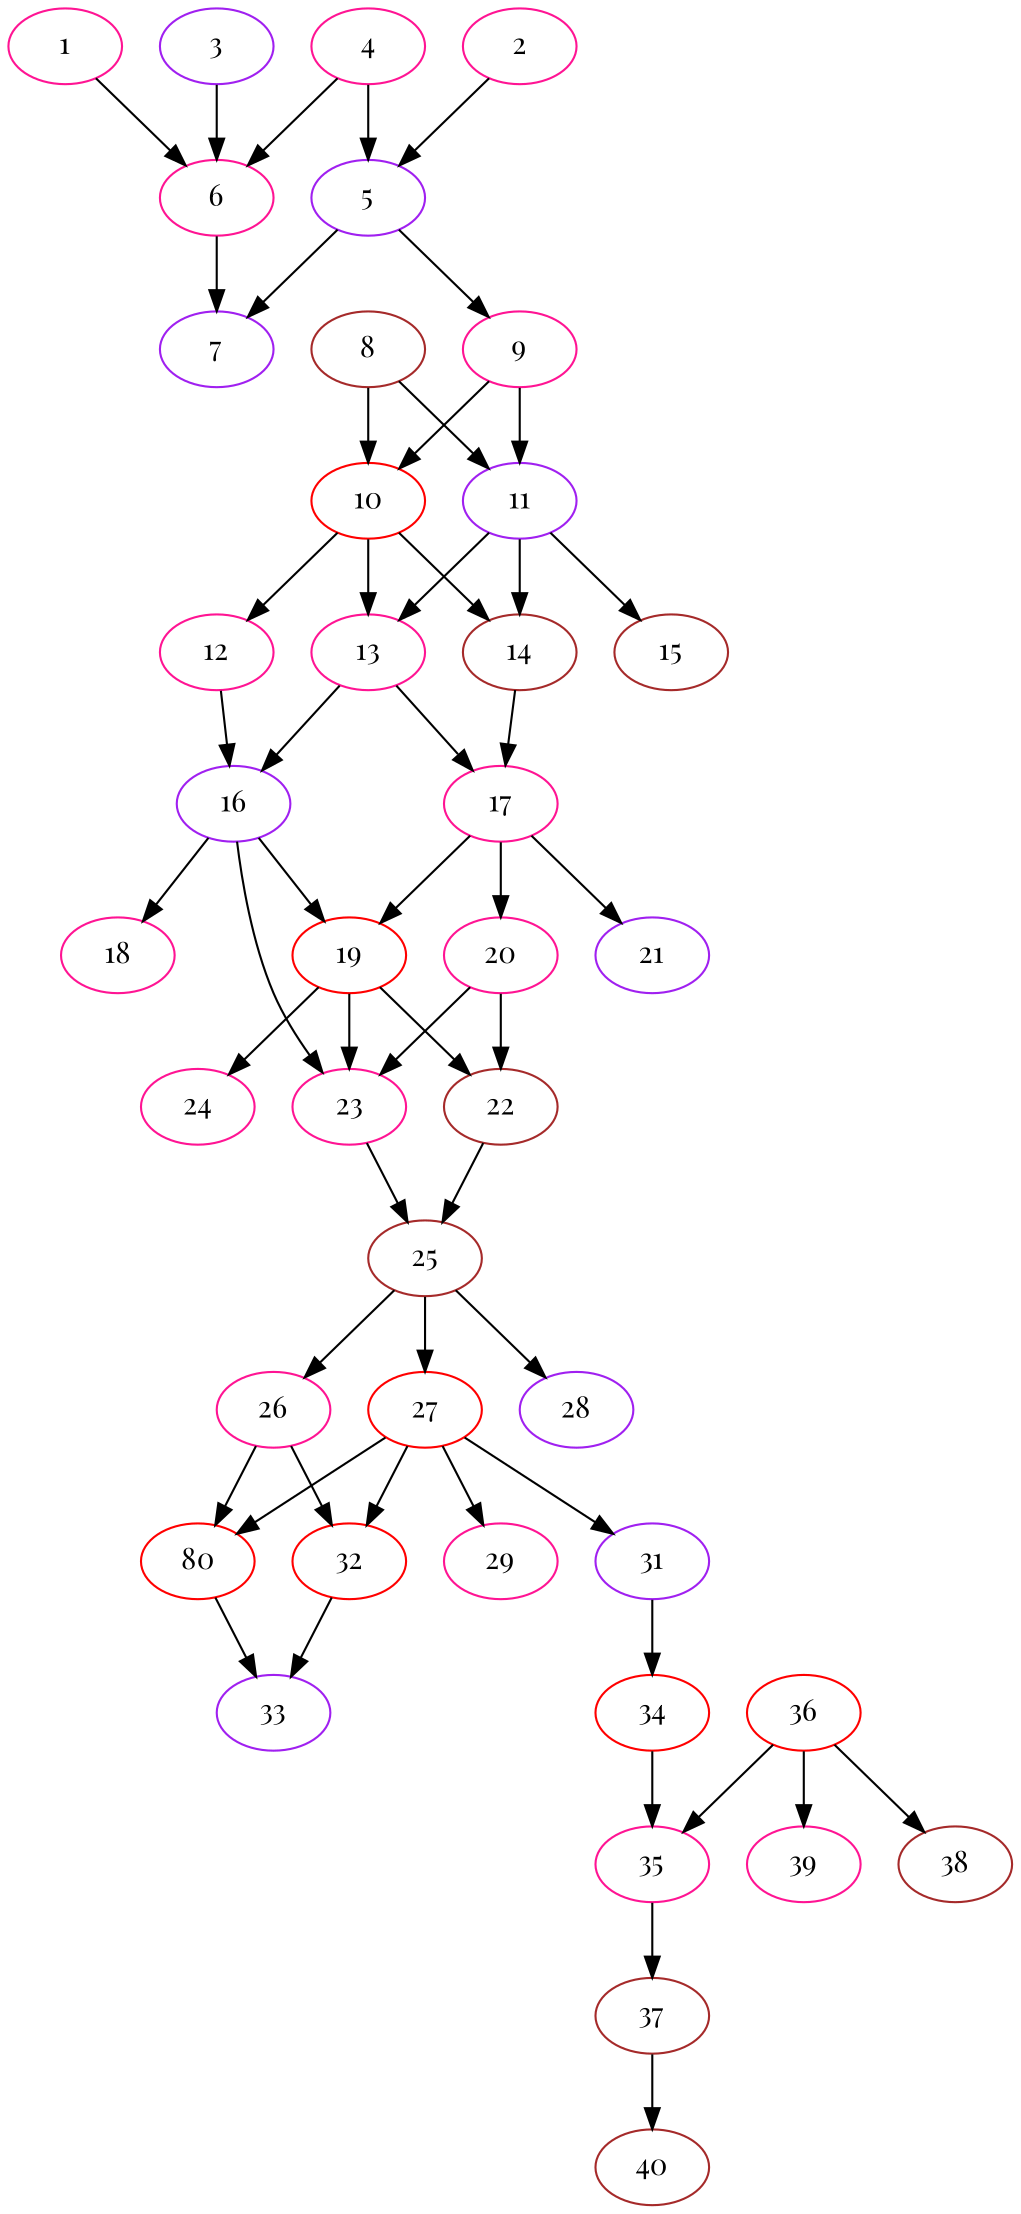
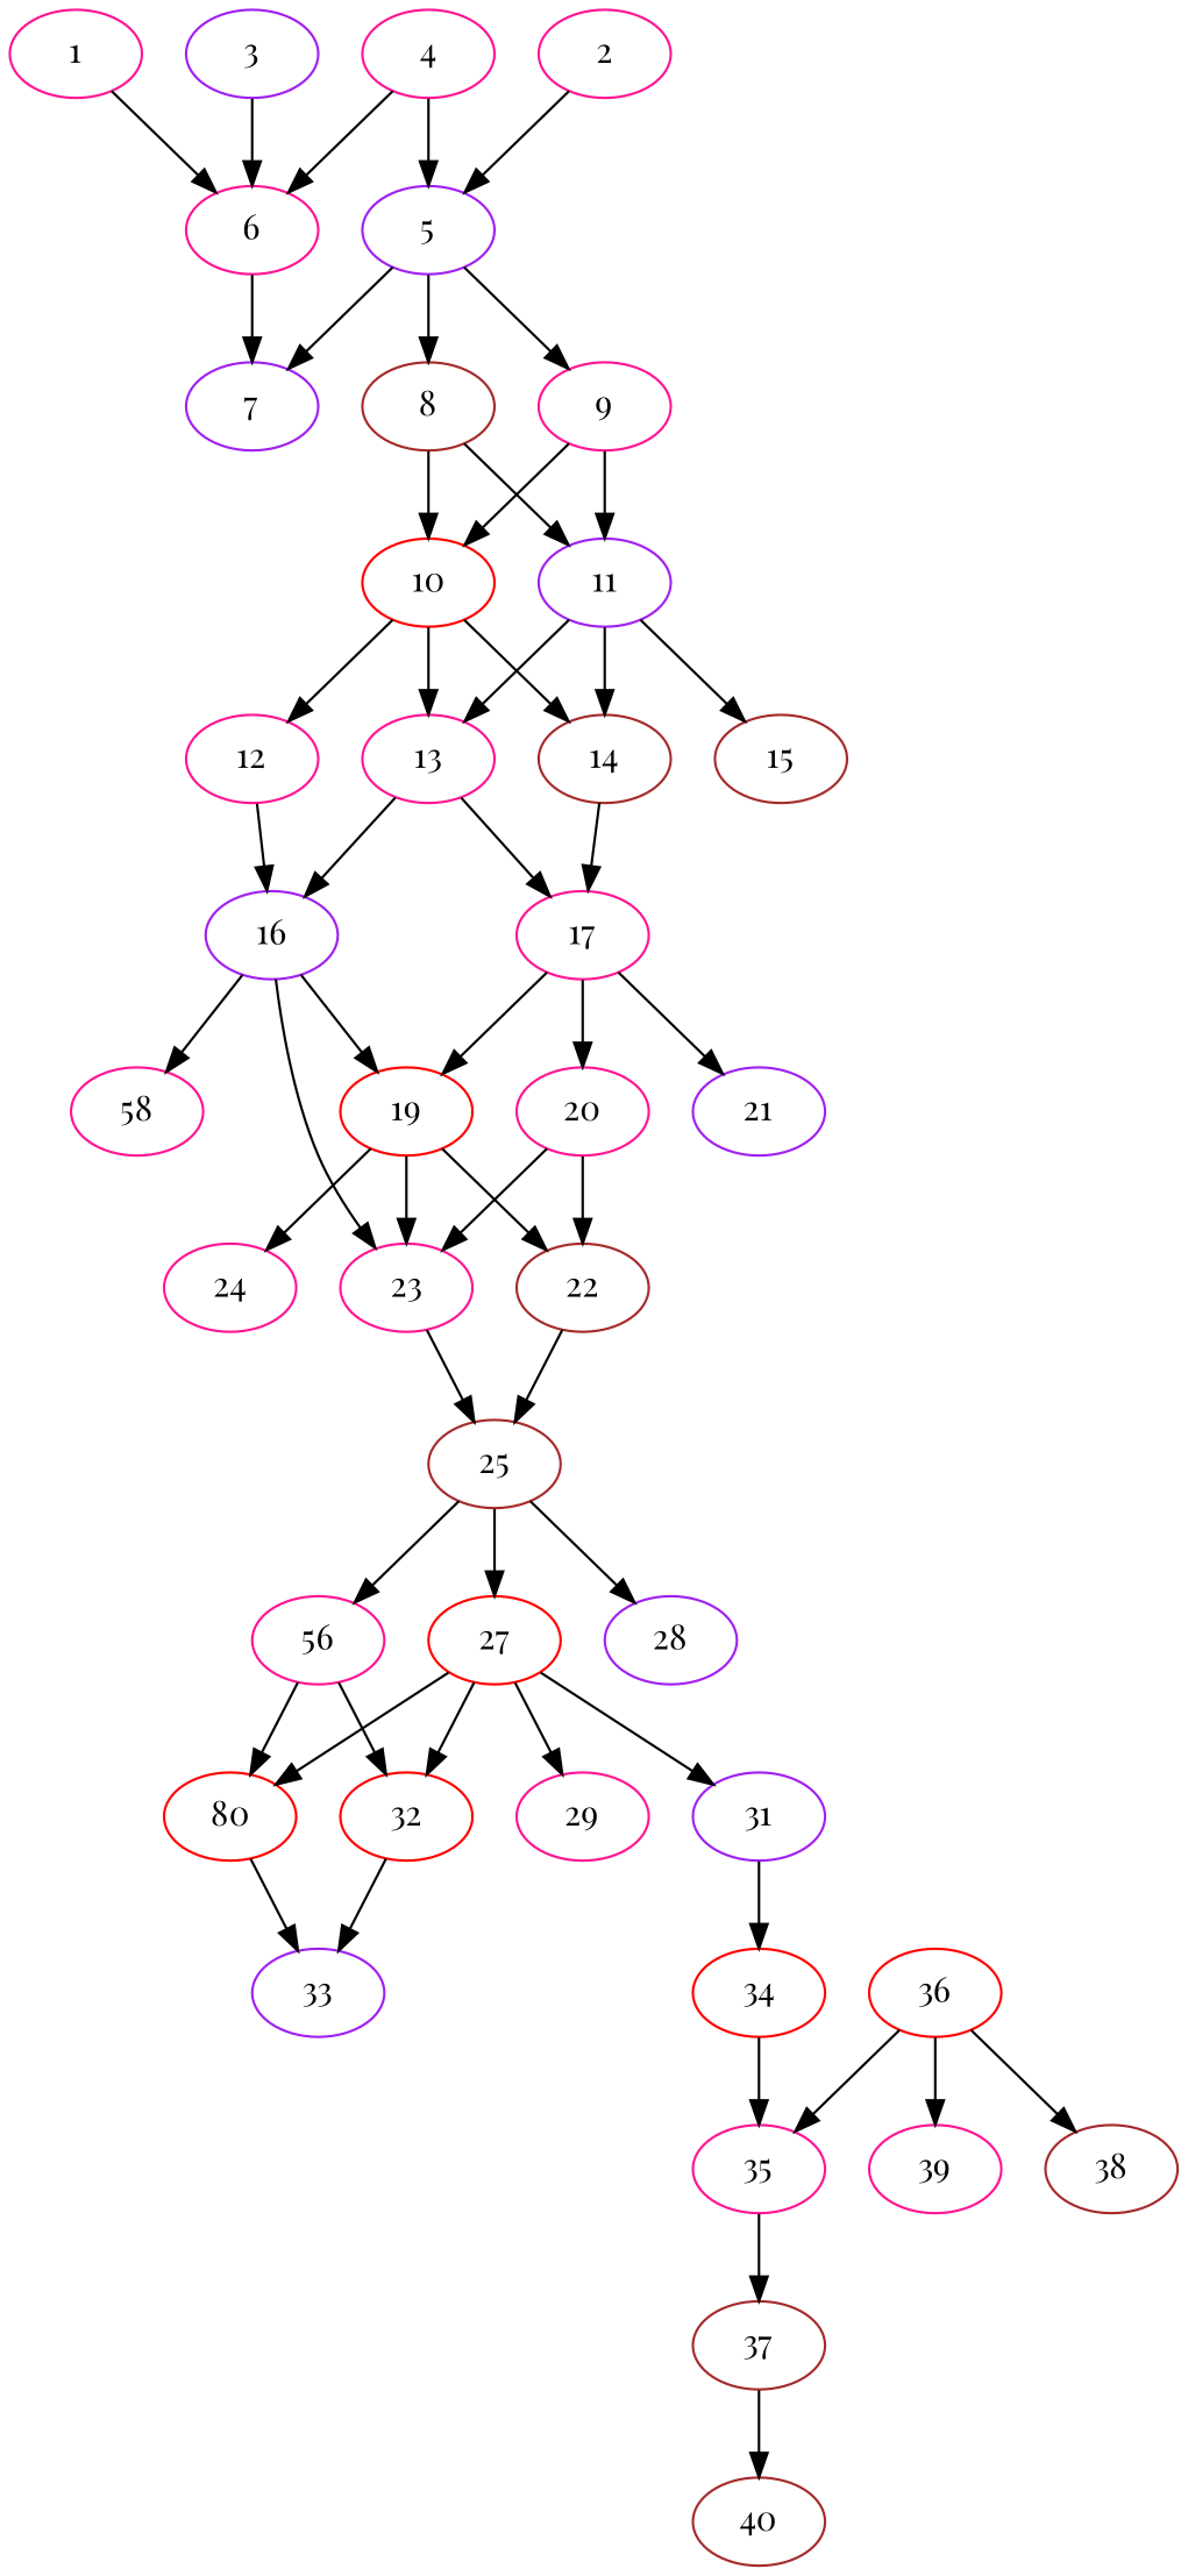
  digraph {
    fontname="Playfair Display"
    node [alpha=0.16 color=deeppink fontname="Playfair Display"]
    edge [fontname="Playfair Display"]
    1 [alpha=0.11 expect_size=6220800]
    6 [alpha=0.12 expect_size=13850624]
    7 [alpha=0.09 color=purple expect_size=43287552]
    2 [alpha=0.19 expect_size=51838976]
    5 [alpha=0.03 color=purple expect_size=8981504]
    8 [alpha=0.03 color=brown expect_size=19376128]
    9 [alpha=0.03 expect_size=19764224]
    10 [alpha=0.13 color=red expect_size=34766848]
    11 [alpha=0.07 color=purple expect_size=29548544]
    3 [alpha=0.13 color=purple expect_size=35954688]
    4 [alpha=0.05 expect_size=17964032]
    12 [alpha=0.03 expect_size=8946688]
    13 [alpha=0.17 expect_size=5476352]
    14 [alpha=0.07 color=brown expect_size=36602880]
    15 [alpha=0.02 color=brown expect_size=49326080]
    16 [alpha=0.14 color=purple expect_size=8596480]
    17 [expect_size=37720064]
-   18 [alpha=0.15 expect_size=12939264]
+   18 [alpha=0.15 expect_size=12939264 label=58]
    19 [alpha=0.04 color=red expect_size=20187136]
    23 [alpha=0.06 expect_size=33456128]
    20 [expect_size=26335232]
    21 [alpha=0.09 color=purple expect_size=8844288]
    22 [alpha=0.01 color=brown expect_size=25306112]
    24 [expect_size=25488384]
    25 [alpha=0.08 color=brown expect_size=42329088]
-   26 [alpha=0.04 expect_size=47783936]
+   26 [alpha=0.04 expect_size=47783936 label=56]
    27 [color=red expect_size=34091008]
    28 [alpha=0.14 color=purple expect_size=24722432]
    n29 [alpha=0.14 color=red expect_size=22397952 label=80]
    32 [alpha=0.09 color=red expect_size=33931264]
    29 [alpha=0.18 expect_size=12064768]
    31 [alpha=0.01 color=purple expect_size=13632512]
    33 [alpha=0.18 color=purple expect_size=35519488]
    34 [alpha=0.20 color=red expect_size=49108992]
    35 [alpha=0.00 expect_size=40236032]
    37 [alpha=0.18 color=brown expect_size=22109184]
    36 [alpha=0.02 color=red expect_size=12638208]
    38 [color=brown expect_size=12323840]
    39 [alpha=0.02 expect_size=44599296]
    40 [color=brown expect_size=39087104]
    1 -> 6
    6 -> 7
    2 -> 5
    5 -> 7
+   5 -> 8
    5 -> 9
    8 -> 10
    8 -> 11
    9 -> 10
    9 -> 11
    10 -> 12
    10 -> 13
    10 -> 14
    11 -> 13
    11 -> 14
    11 -> 15
    3 -> 6
    4 -> 6
    4 -> 5
    12 -> 16
    13 -> 16
    13 -> 17
    14 -> 17
    16 -> 18
    16 -> 19
    16 -> 23
    17 -> 19
    17 -> 20
    17 -> 21
    19 -> 23
    19 -> 22
    19 -> 24
    23 -> 25
    20 -> 23
    20 -> 22
    22 -> 25
    25 -> 26
    25 -> 27
    25 -> 28
    26 -> n29
    26 -> 32
    27 -> n29
    27 -> 32
    27 -> 29
    27 -> 31
    n29 -> 33
    32 -> 33
    31 -> 34
    34 -> 35
    35 -> 37
    37 -> 40
    36 -> 35
    36 -> 38
    36 -> 39
  }
